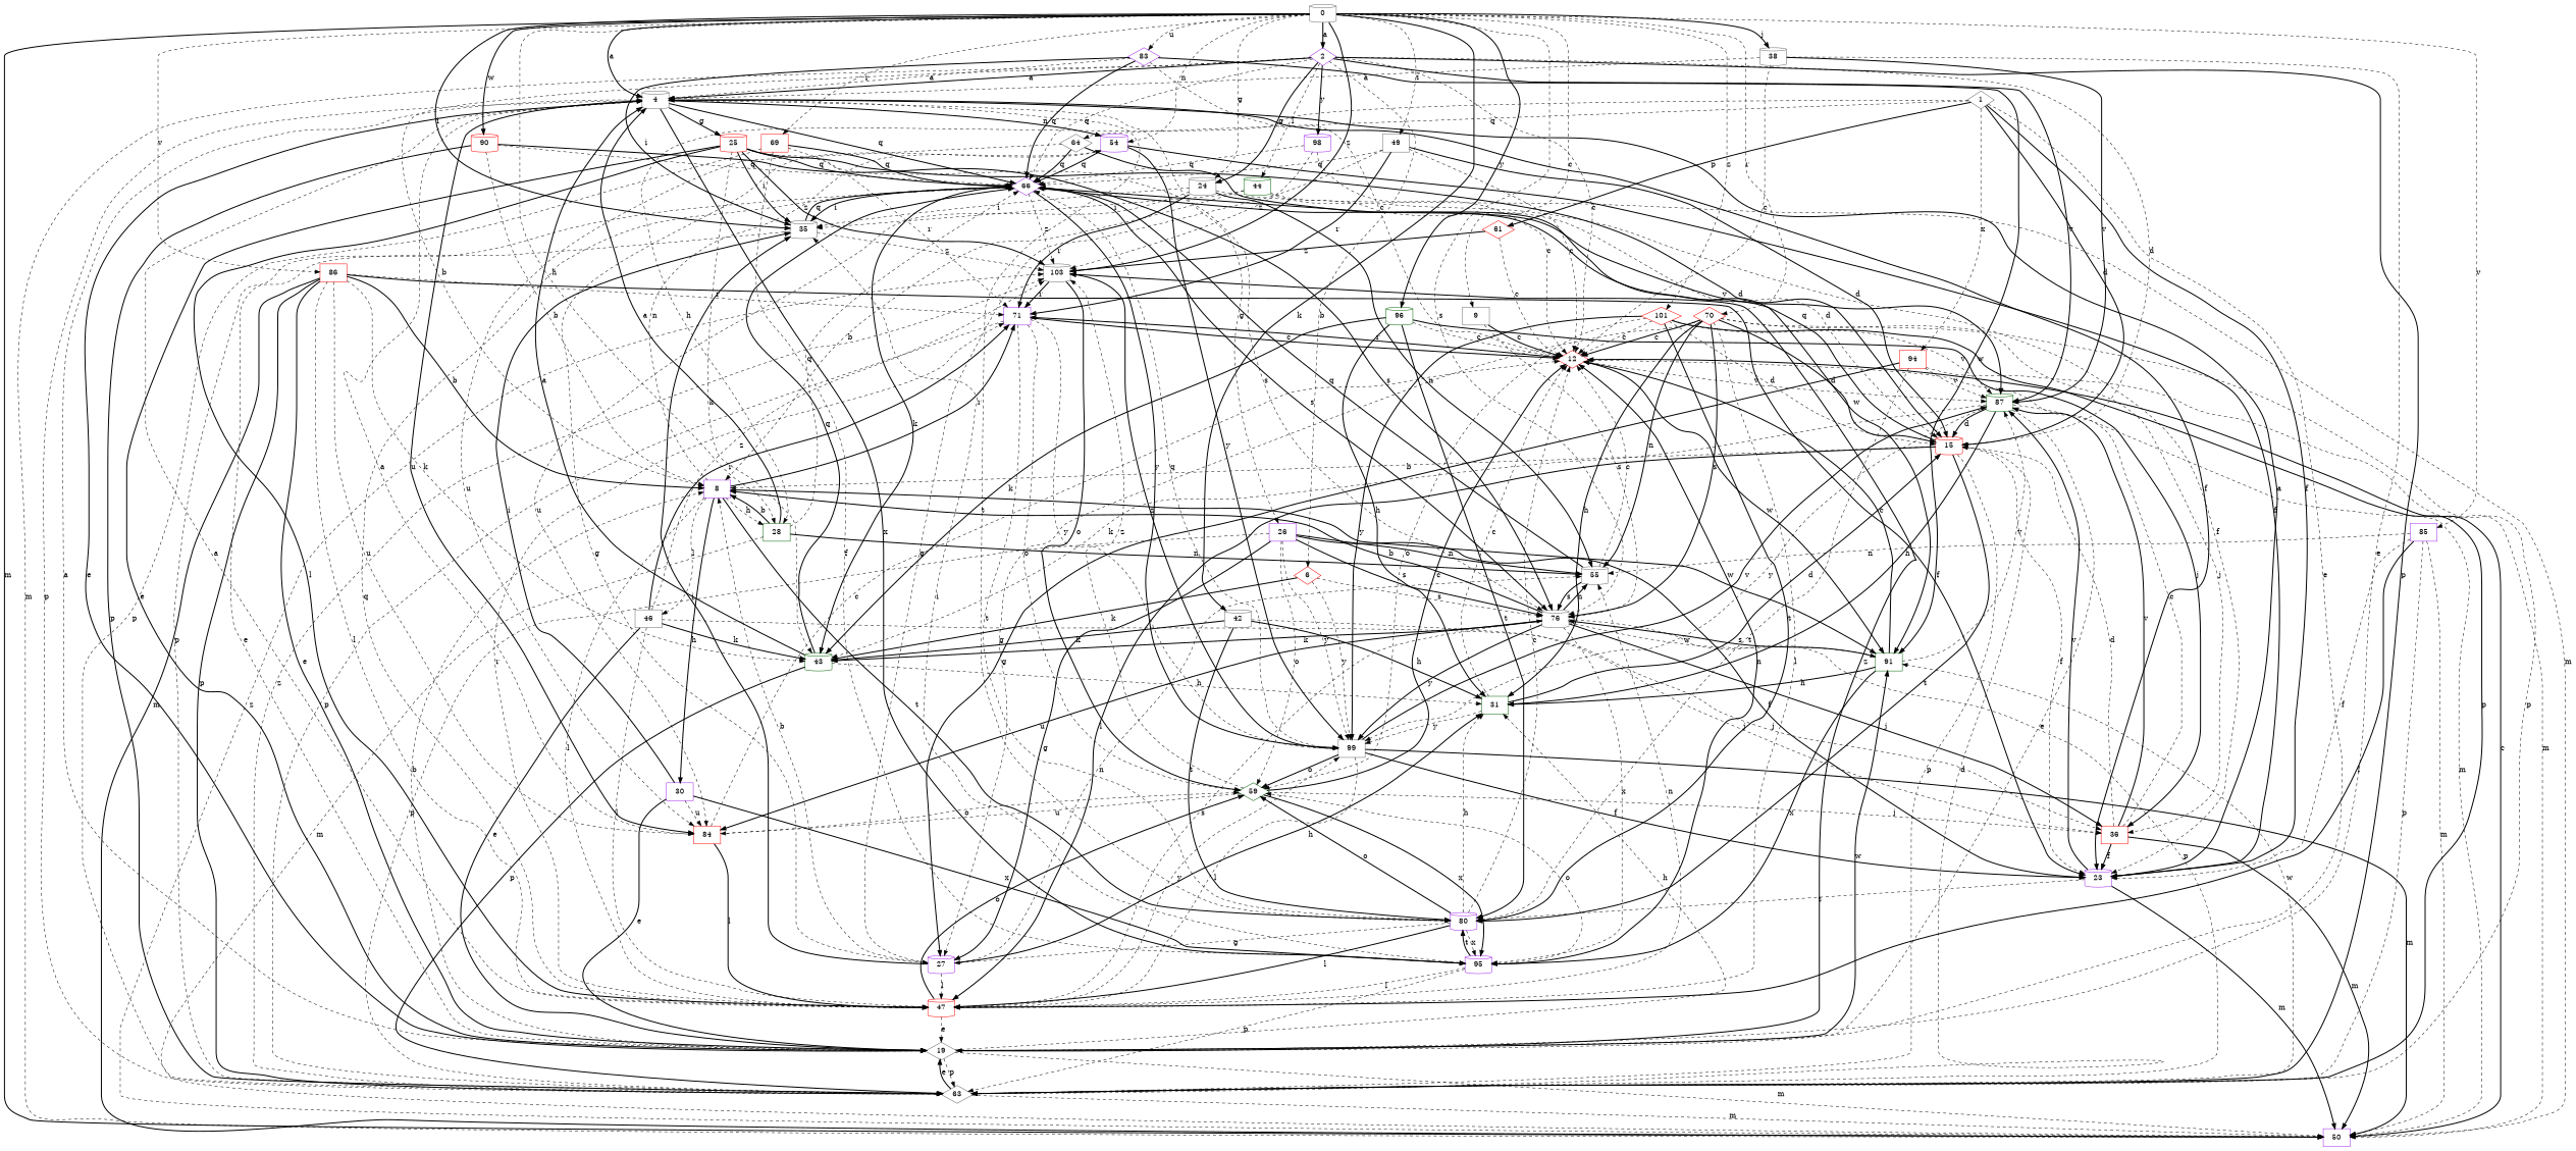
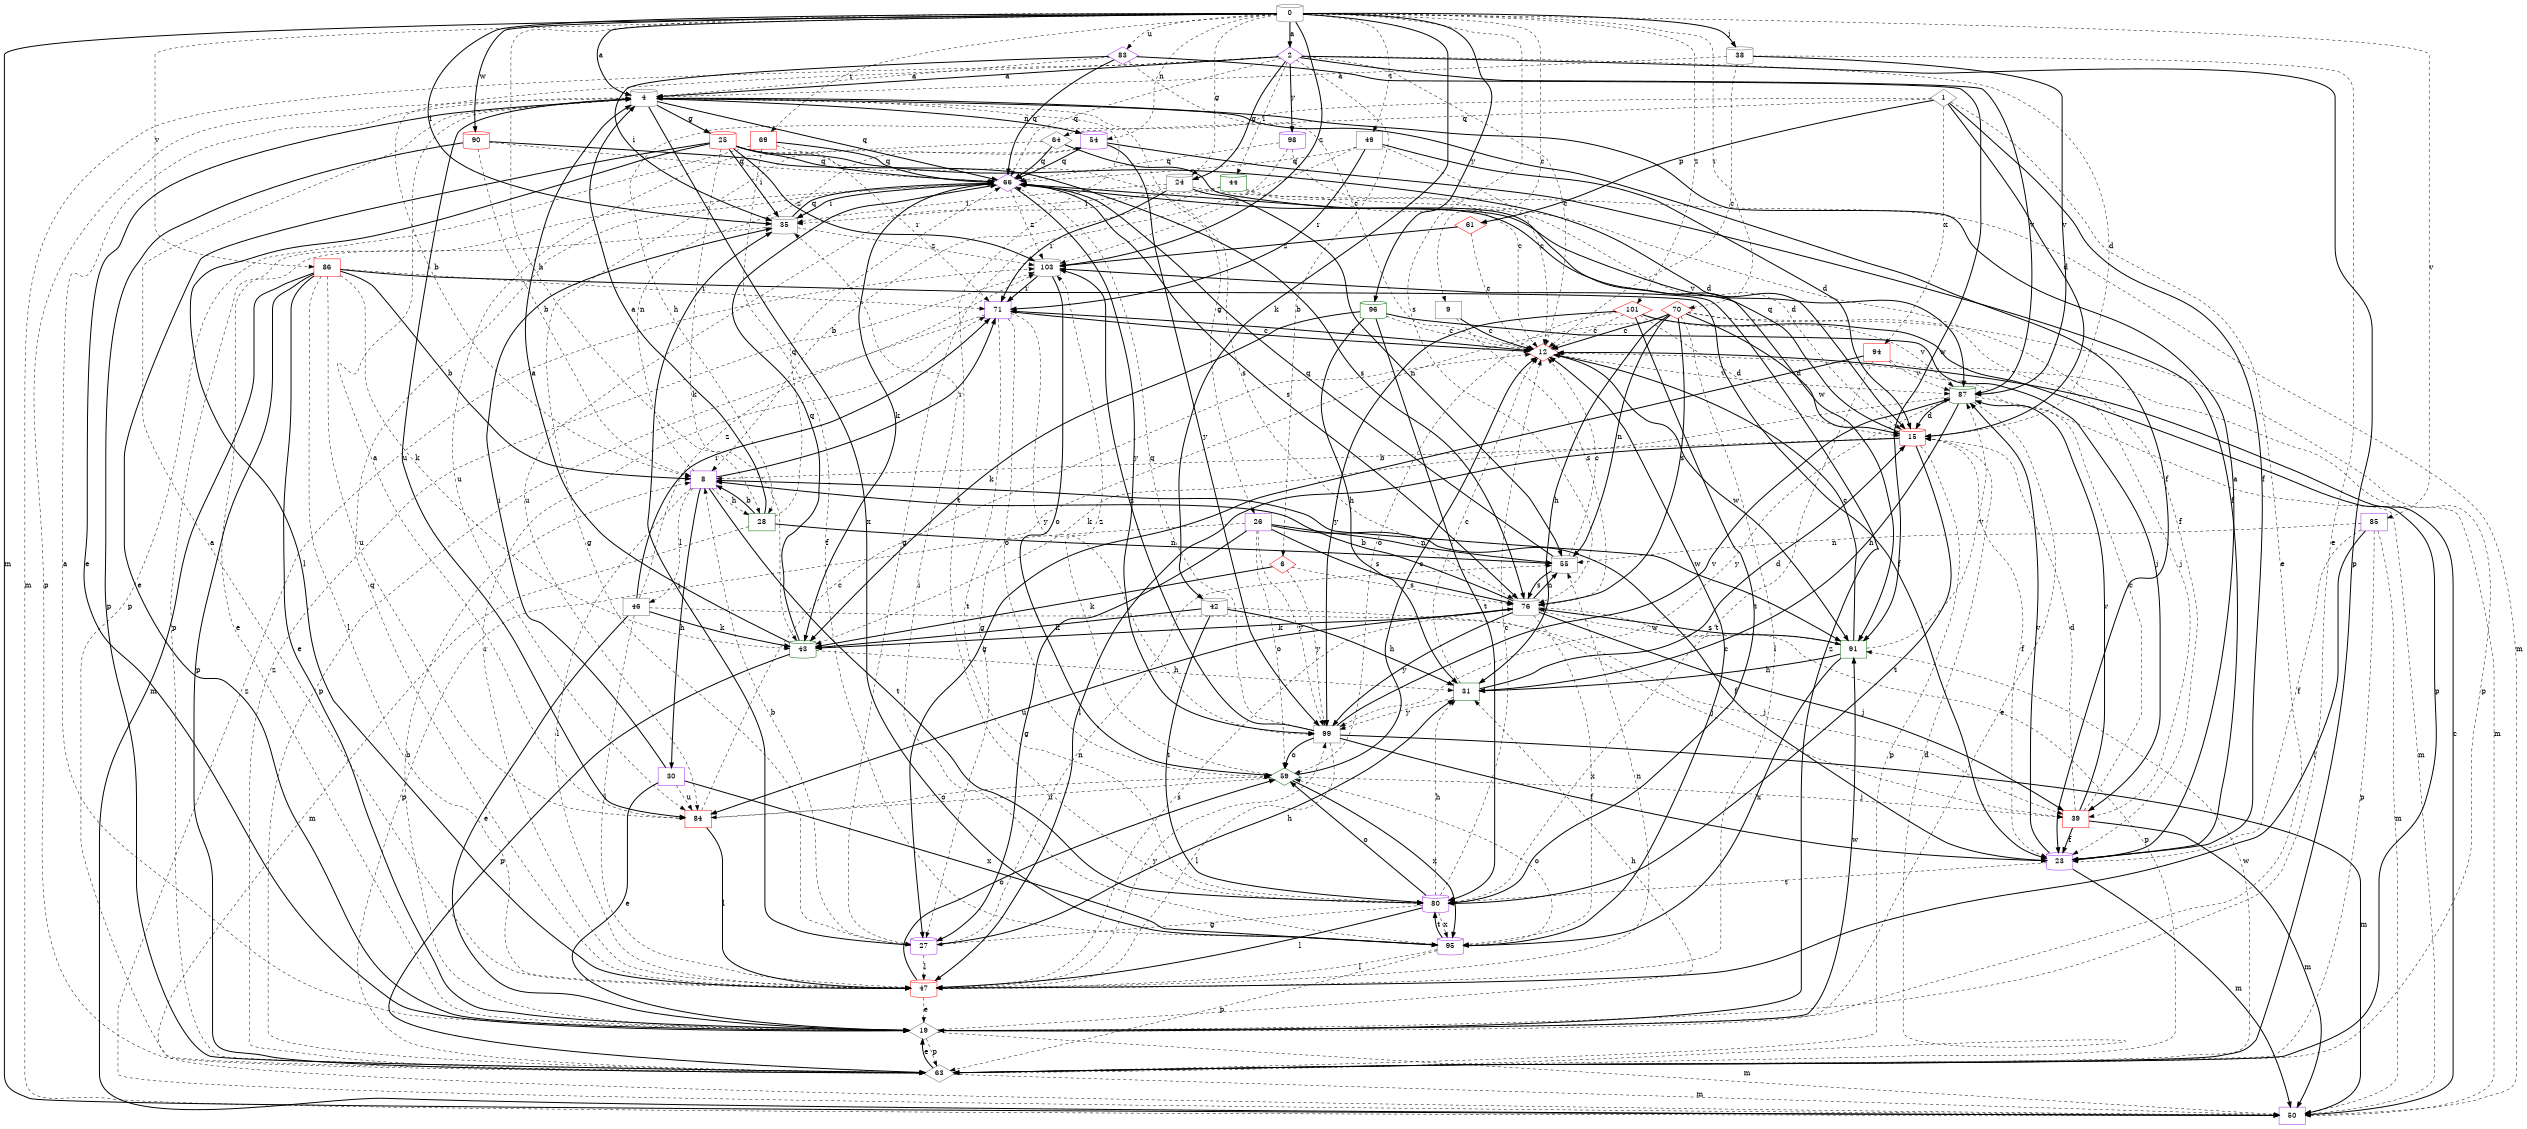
  strict digraph {
    node [color=gray40 shape=cylinder]
    edge [style=dashed]
    2 [color=purple shape=diamond]
    0
    4
    9 [shape=box]
    24
    28 [color=darkgreen shape=box]
    35
    38
    42
    50 [color=purple shape=box]
    54 [color=purple]
    69 [color=red shape=box]
    70 [color=red shape=diamond]
    76
    n15 [label=49 shape=box]
    83 [color=purple shape=diamond]
    85 [color=purple shape=box]
    86 [color=red shape=box]
    90 [color=red]
    96 [color=darkgreen]
    101 [color=red shape=diamond]
    103
    15 [color=red]
    6 [color=red shape=diamond]
    8 [color=purple shape=box]
    12 [color=red shape=diamond]
    44 [color=darkgreen]
    63 [shape=diamond]
    66 [color=purple shape=diamond]
    87 [color=darkgreen]
    98 [color=purple]
    19 [shape=diamond]
    23 [color=purple]
    25 [color=red]
    26 [color=purple shape=box]
    80 [color=purple]
    84 [color=red shape=box]
    95 [color=purple]
    71 [color=purple shape=box]
    55
    43 [color=darkgreen]
    31 [color=darkgreen shape=box]
-   39 [color=red shape=box label=36]
+   39 [color=red shape=box]
    99 [shape=box]
    27 [color=purple]
    47 [color=red]
    91 [color=darkgreen shape=box]
    59 [color=darkgreen shape=diamond]
    1 [shape=diamond]
    61 [color=red shape=diamond]
    64 [shape=diamond]
    94 [color=red shape=box]
    30 [color=purple shape=box]
    46 [shape=box]
    2 -> 4 [label=a style=bold]
    2 -> 24 [label=g style=bold]
    2 -> 50 [label=m]
    2 -> 15 [label=d]
    2 -> 6 [label=b]
    2 -> 8 [label=b]
    2 -> 12 [label=c]
    2 -> 44 [label=l]
    2 -> 63 [label=p style=bold]
    2 -> 66 [label=q]
    2 -> 87 [label=v style=bold]
    2 -> 98 [label=y style=bold]
    0 -> 2 [label=a style=bold]
    0 -> 4 [label=a style=bold]
    0 -> 9 [label=c]
    0 -> 24 [label=g]
    0 -> 28 [label=h]
    0 -> 35 [label=i style=bold]
    0 -> 38 [label=j style=bold]
    0 -> 42 [label=k style=bold]
    0 -> 50 [label=m style=bold]
    0 -> 54 [label=n]
    0 -> 69 [label=r]
    0 -> 70 [label=r]
    0 -> 76 [label=s]
    0 -> n15 [label=t]
    0 -> 83 [label=u]
    0 -> 85 [label=v]
    0 -> 86 [label=v]
    0 -> 90 [label=w style=bold]
    0 -> 96 [label=y style=bold]
    0 -> 101 [label=z]
    0 -> 103 [label=z style=bold]
    4 -> 54 [label=n style=bold]
    4 -> 63 [label=p]
    4 -> 66 [label=q style=bold]
    4 -> 19 [label=e style=bold]
    4 -> 23 [label=f style=bold]
    4 -> 25 [label=g style=bold]
    4 -> 26 [label=g]
    4 -> 80 [label=t]
    4 -> 84 [label=u style=bold]
    4 -> 95 [label=x style=bold]
    9 -> 76 [label=s]
    9 -> 12 [label=c style=bold]
    24 -> 35 [label=i]
    24 -> 50 [label=m]
    24 -> 84 [label=u]
    24 -> 71 [label=r style=bold]
    24 -> 55 [label=n style=bold]
    28 -> 4 [label=a style=bold]
    28 -> 50 [label=m]
    28 -> 8 [label=b style=bold]
    28 -> 66 [label=q]
    28 -> 55 [label=n style=bold]
    35 -> 103 [label=z]
    35 -> 66 [label=q style=bold]
    35 -> 19 [label=e]
    38 -> 4 [label=a]
    38 -> 12 [label=c]
    38 -> 87 [label=v style=bold]
    38 -> 19 [label=e]
    42 -> 80 [label=t style=bold]
    42 -> 43 [label=k style=bold]
    42 -> 31 [label=h style=bold]
    42 -> 39 [label=j]
    50 -> 103 [label=z]
    50 -> 12 [label=c style=bold]
    54 -> 66 [label=q style=bold]
    54 -> 23 [label=f style=bold]
    54 -> 99 [label=y style=bold]
    54 -> 27 [label=g]
    69 -> 63 [label=p]
    69 -> 66 [label=q style=bold]
    69 -> 95 [label=f]
    69 -> 71 [label=r]
    70 -> 76 [label=s style=bold]
    70 -> 15 [label=d style=bold]
    70 -> 12 [label=c style=bold]
    70 -> 63 [label=p]
    70 -> 55 [label=n style=bold]
    70 -> 31 [label=h style=bold]
    70 -> 39 [label=j]
    70 -> 27 [label=g]
    70 -> 47 [label=l]
    76 -> 8 [label=b style=bold]
    76 -> 63 [label=p]
    76 -> 84 [label=u style=bold]
    76 -> 95 [label=x]
    76 -> 55 [label=n style=bold]
    76 -> 43 [label=k style=bold]
    76 -> 39 [label=j style=bold]
    76 -> 99 [label=y style=bold]
    76 -> 91 [label=w]
    n15 -> 15 [label=d style=bold]
    n15 -> 12 [label=c]
    n15 -> 66 [label=q]
    n15 -> 71 [label=r style=bold]
    n15 -> 27 [label=g]
    83 -> 4 [label=a]
    83 -> 35 [label=i style=bold]
    83 -> 12 [label=c]
    83 -> 66 [label=q style=bold]
    83 -> 91 [label=w style=bold]
    85 -> 50 [label=m]
    85 -> 63 [label=p]
    85 -> 23 [label=f]
    85 -> 55 [label=n]
    85 -> 47 [label=l style=bold]
    86 -> 50 [label=m style=bold]
    86 -> 8 [label=b style=bold]
    86 -> 63 [label=p style=bold]
    86 -> 19 [label=e style=bold]
    86 -> 23 [label=f style=bold]
    86 -> 84 [label=u]
    86 -> 71 [label=r]
    86 -> 43 [label=k]
    86 -> 47 [label=l]
    90 -> 76 [label=s style=bold]
    90 -> 8 [label=b]
    90 -> 63 [label=p style=bold]
    90 -> 66 [label=q]
    96 -> 12 [label=c]
    96 -> 80 [label=t style=bold]
    96 -> 43 [label=k style=bold]
    96 -> 31 [label=h style=bold]
    96 -> 39 [label=j style=bold]
    101 -> 15 [label=d]
    101 -> 12 [label=c]
    101 -> 63 [label=p style=bold]
    101 -> 87 [label=v]
    101 -> 80 [label=t style=bold]
    101 -> 99 [label=y style=bold]
    101 -> 59 [label=o]
    103 -> 71 [label=r style=bold]
    103 -> 59 [label=o style=bold]
    15 -> 8 [label=b]
    15 -> 63 [label=p]
    15 -> 66 [label=q style=bold]
    15 -> 23 [label=f]
    15 -> 80 [label=t style=bold]
    15 -> 47 [label=l style=bold]
    6 -> 76 [label=s]
    6 -> 43 [label=k style=bold]
    6 -> 99 [label=y]
    8 -> 28 [label=h]
    8 -> 54 [label=n]
    8 -> 80 [label=t style=bold]
    8 -> 71 [label=r style=bold]
    8 -> 47 [label=l]
    8 -> 91 [label=w style=bold]
    8 -> 30 [label=h style=bold]
    8 -> 46 [label=l]
    12 -> 87 [label=v]
    12 -> 71 [label=r style=bold]
    12 -> 91 [label=w style=bold]
    44 -> 35 [label=i]
    44 -> 15 [label=d]
    44 -> 8 [label=b]
    44 -> 23 [label=f]
    63 -> 50 [label=m]
    63 -> 103 [label=z]
    63 -> 15 [label=d]
    63 -> 19 [label=e style=bold]
    63 -> 91 [label=w]
    66 -> 35 [label=i style=bold]
    66 -> 76 [label=s style=bold]
    66 -> 103 [label=z]
    66 -> 63 [label=p]
    66 -> 87 [label=v style=bold]
    66 -> 43 [label=k style=bold]
    66 -> 99 [label=y style=bold]
    87 -> 50 [label=m]
    87 -> 15 [label=d style=bold]
    87 -> 19 [label=e]
    87 -> 43 [label=k]
    87 -> 31 [label=h style=bold]
    87 -> 99 [label=y]
    98 -> 103 [label=z]
    98 -> 12 [label=c]
    98 -> 66 [label=q]
    19 -> 4 [label=a]
    19 -> 50 [label=m]
    19 -> 103 [label=z style=bold]
    19 -> 8 [label=b]
    19 -> 63 [label=p]
    19 -> 31 [label=h]
    19 -> 91 [label=w style=bold]
    23 -> 4 [label=a style=bold]
    23 -> 50 [label=m style=bold]
    23 -> 87 [label=v style=bold]
    23 -> 80 [label=t]
    25 -> 35 [label=i style=bold]
    25 -> 76 [label=s]
    25 -> 103 [label=z style=bold]
    25 -> 15 [label=d style=bold]
    25 -> 66 [label=q style=bold]
    25 -> 19 [label=e style=bold]
    25 -> 43 [label=k]
    25 -> 47 [label=l style=bold]
    26 -> 76 [label=s style=bold]
    26 -> 63 [label=p]
    26 -> 23 [label=f style=bold]
    26 -> 55 [label=n style=bold]
    26 -> 99 [label=y]
    26 -> 27 [label=g style=bold]
    26 -> 59 [label=o]
    80 -> 12 [label=c]
    80 -> 95 [label=x]
    80 -> 31 [label=h]
    80 -> 27 [label=g]
    80 -> 47 [label=l style=bold]
    80 -> 59 [label=o style=bold]
    84 -> 4 [label=a]
    84 -> 12 [label=c]
    84 -> 47 [label=l style=bold]
    84 -> 59 [label=o]
    95 -> 35 [label=i]
-   95 -> 12 [label=n style=bold]
+   95 -> 12 [label=c style=bold]
    95 -> 63 [label=p]
    95 -> 80 [label=t style=bold]
    95 -> 47 [label=l]
    95 -> 59 [label=o]
    71 -> 12 [label=c style=bold]
    71 -> 63 [label=p]
    71 -> 80 [label=t]
    71 -> 99 [label=y]
    71 -> 59 [label=o]
    55 -> 76 [label=s style=bold]
    55 -> 12 [label=c]
    55 -> 66 [label=q style=bold]
    43 -> 4 [label=a style=bold]
    43 -> 63 [label=p style=bold]
    43 -> 66 [label=q style=bold]
    43 -> 31 [label=h]
    31 -> 15 [label=d style=bold]
    31 -> 12 [label=c]
    31 -> 99 [label=y]
    39 -> 50 [label=m style=bold]
    39 -> 15 [label=d]
    39 -> 12 [label=c]
    39 -> 87 [label=v style=bold]
    39 -> 23 [label=f style=bold]
    99 -> 50 [label=m style=bold]
    99 -> 103 [label=z style=bold]
    99 -> 66 [label=q]
    99 -> 87 [label=v style=bold]
    99 -> 23 [label=f style=bold]
    99 -> 47 [label=l]
    99 -> 59 [label=o style=bold]
    27 -> 35 [label=i style=bold]
    27 -> 8 [label=b]
    27 -> 55 [label=n]
    27 -> 31 [label=h style=bold]
    27 -> 47 [label=l]
    47 -> 4 [label=a]
    47 -> 76 [label=s]
    47 -> 66 [label=q]
    47 -> 19 [label=e]
    47 -> 71 [label=r]
    47 -> 55 [label=n]
    47 -> 99 [label=y]
    47 -> 59 [label=o style=bold]
    91 -> 76 [label=s style=bold]
    91 -> 12 [label=c style=bold]
    91 -> 87 [label=v]
    91 -> 95 [label=x style=bold]
    91 -> 31 [label=h style=bold]
    59 -> 103 [label=z]
    59 -> 12 [label=c style=bold]
    59 -> 84 [label=u]
    59 -> 95 [label=x style=bold]
    59 -> 39 [label=j]
    1 -> 28 [label=h]
    1 -> 15 [label=d style=bold]
    1 -> 19 [label=e]
    1 -> 23 [label=f style=bold]
    1 -> 61 [label=p style=bold]
    1 -> 64 [label=q]
    1 -> 94 [label=x]
    61 -> 103 [label=z style=bold]
    61 -> 12 [label=c]
    64 -> 66 [label=q style=bold]
    64 -> 84 [label=u]
    64 -> 91 [label=w style=bold]
    94 -> 50 [label=m]
    94 -> 87 [label=v]
    94 -> 80 [label=t]
    94 -> 27 [label=g style=bold]
    30 -> 35 [label=i style=bold]
    30 -> 19 [label=e style=bold]
    30 -> 84 [label=u]
    30 -> 95 [label=x style=bold]
    46 -> 103 [label=z]
    46 -> 19 [label=e style=bold]
    46 -> 71 [label=r style=bold]
    46 -> 43 [label=k style=bold]
    46 -> 39 [label=j]
    46 -> 47 [label=l]
  }
